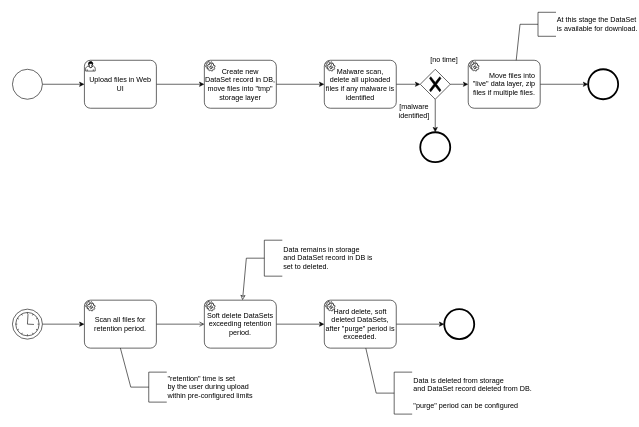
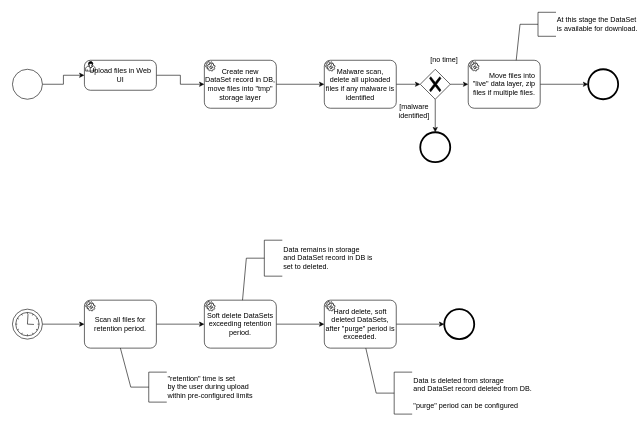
  <mxCell id="0" />
  <mxCell id="1" parent="0" />
  <mxCell id="2" style="edgeStyle=orthogonalEdgeStyle;rounded=0;orthogonalLoop=1;jettySize=auto;html=1;" parent="1" source="3" target="5" edge="1"><mxGeometry relative="1" as="geometry" /></mxCell>
  <mxCell id="3" value="" style="points=[[0.145,0.145,0],[0.5,0,0],[0.855,0.145,0],[1,0.5,0],[0.855,0.855,0],[0.5,1,0],[0.145,0.855,0],[0,0.5,0]];shape=mxgraph.bpmn.event;html=1;verticalLabelPosition=bottom;labelBackgroundColor=#ffffff;verticalAlign=top;align=center;perimeter=ellipsePerimeter;outlineConnect=0;aspect=fixed;outline=standard;symbol=general;" parent="1" vertex="1"><mxGeometry x="20" y="115" width="50" height="50" as="geometry" /></mxCell>
  <mxCell id="4" style="edgeStyle=orthogonalEdgeStyle;rounded=0;orthogonalLoop=1;jettySize=auto;html=1;entryX=0;entryY=0.5;entryDx=0;entryDy=0;entryPerimeter=0;" parent="1" source="5" target="7" edge="1"><mxGeometry relative="1" as="geometry" /></mxCell>
- <mxCell id="5" value="Upload files in Web UI" style="points=[[0.25,0,0],[0.5,0,0],[0.75,0,0],[1,0.25,0],[1,0.5,0],[1,0.75,0],[0.75,1,0],[0.5,1,0],[0.25,1,0],[0,0.75,0],[0,0.5,0],[0,0.25,0]];shape=mxgraph.bpmn.task;whiteSpace=wrap;rectStyle=rounded;size=10;html=1;taskMarker=user;align=center;" parent="1" vertex="1"><mxGeometry x="140" y="100" width="120" height="80" as="geometry" /></mxCell>
+ <mxCell id="5" value="Upload files in Web UI" style="points=[[0.25,0,0],[0.5,0,0],[0.75,0,0],[1,0.25,0],[1,0.5,0],[1,0.75,0],[0.75,1,0],[0.5,1,0],[0.25,1,0],[0,0.75,0],[0,0.5,0],[0,0.25,0]];shape=mxgraph.bpmn.task;whiteSpace=wrap;rectStyle=rounded;size=10;html=1;taskMarker=user;align=center;" parent="1" vertex="1"><mxGeometry x="140" y="100" width="120" height="50" as="geometry" /></mxCell>
  <mxCell id="6" style="edgeStyle=none;rounded=0;orthogonalLoop=1;jettySize=auto;html=1;" parent="1" source="7" target="9" edge="1"><mxGeometry relative="1" as="geometry" /></mxCell>
  <mxCell id="7" value="Create new &lt;br&gt;DataSet record in DB, move files into &quot;tmp&quot; storage layer" style="points=[[0.25,0,0],[0.5,0,0],[0.75,0,0],[1,0.25,0],[1,0.5,0],[1,0.75,0],[0.75,1,0],[0.5,1,0],[0.25,1,0],[0,0.75,0],[0,0.5,0],[0,0.25,0]];shape=mxgraph.bpmn.task;whiteSpace=wrap;rectStyle=rounded;size=10;html=1;taskMarker=service;align=center;" parent="1" vertex="1"><mxGeometry x="340" y="100" width="120" height="80" as="geometry" /></mxCell>
  <mxCell id="8" style="edgeStyle=none;rounded=0;orthogonalLoop=1;jettySize=auto;html=1;entryX=0;entryY=0.5;entryDx=0;entryDy=0;entryPerimeter=0;" parent="1" source="9" target="12" edge="1"><mxGeometry relative="1" as="geometry" /></mxCell>
  <mxCell id="9" value="Malware scan,&lt;br&gt;delete all uploaded files if any malware is identified" style="points=[[0.25,0,0],[0.5,0,0],[0.75,0,0],[1,0.25,0],[1,0.5,0],[1,0.75,0],[0.75,1,0],[0.5,1,0],[0.25,1,0],[0,0.75,0],[0,0.5,0],[0,0.25,0]];shape=mxgraph.bpmn.task;whiteSpace=wrap;rectStyle=rounded;size=10;html=1;taskMarker=service;align=center;" parent="1" vertex="1"><mxGeometry x="540" y="100" width="120" height="80" as="geometry" /></mxCell>
  <mxCell id="10" style="edgeStyle=none;rounded=0;orthogonalLoop=1;jettySize=auto;html=1;" parent="1" source="12" target="13" edge="1"><mxGeometry relative="1" as="geometry" /></mxCell>
  <mxCell id="11" style="edgeStyle=none;rounded=0;orthogonalLoop=1;jettySize=auto;html=1;" parent="1" source="12" target="15" edge="1"><mxGeometry relative="1" as="geometry" /></mxCell>
  <mxCell id="12" value="" style="points=[[0.25,0.25,0],[0.5,0,0],[0.75,0.25,0],[1,0.5,0],[0.75,0.75,0],[0.5,1,0],[0.25,0.75,0],[0,0.5,0]];shape=mxgraph.bpmn.gateway2;html=1;verticalLabelPosition=bottom;labelBackgroundColor=#ffffff;verticalAlign=top;align=center;perimeter=rhombusPerimeter;outlineConnect=0;outline=none;symbol=none;gwType=exclusive;" parent="1" vertex="1"><mxGeometry x="700" y="115" width="50" height="50" as="geometry" /></mxCell>
  <mxCell id="13" value="" style="points=[[0.145,0.145,0],[0.5,0,0],[0.855,0.145,0],[1,0.5,0],[0.855,0.855,0],[0.5,1,0],[0.145,0.855,0],[0,0.5,0]];shape=mxgraph.bpmn.event;html=1;verticalLabelPosition=bottom;labelBackgroundColor=#ffffff;verticalAlign=top;align=center;perimeter=ellipsePerimeter;outlineConnect=0;aspect=fixed;outline=end;symbol=terminate2;" parent="1" vertex="1"><mxGeometry x="700" y="220" width="50" height="50" as="geometry" /></mxCell>
  <mxCell id="14" style="edgeStyle=none;rounded=0;orthogonalLoop=1;jettySize=auto;html=1;" parent="1" source="15" target="18" edge="1"><mxGeometry relative="1" as="geometry"><mxPoint x="980" y="140" as="targetPoint" /></mxGeometry></mxCell>
  <mxCell id="15" value="&lt;span style=&quot;white-space: pre;&quot;&gt;&#09;&lt;/span&gt;Move files into &quot;live&quot; data layer, zip files if multiple files." style="points=[[0.25,0,0],[0.5,0,0],[0.75,0,0],[1,0.25,0],[1,0.5,0],[1,0.75,0],[0.75,1,0],[0.5,1,0],[0.25,1,0],[0,0.75,0],[0,0.5,0],[0,0.25,0]];shape=mxgraph.bpmn.task;whiteSpace=wrap;rectStyle=rounded;size=10;html=1;taskMarker=service;align=center;" parent="1" vertex="1"><mxGeometry x="780" y="100" width="120" height="80" as="geometry" /></mxCell>
  <mxCell id="16" value="[no time]" style="text;html=1;strokeColor=none;fillColor=none;align=center;verticalAlign=middle;whiteSpace=wrap;rounded=0;" parent="1" vertex="1"><mxGeometry x="700" y="85" width="80" height="30" as="geometry" /></mxCell>
  <mxCell id="17" value="[malware identified]" style="text;html=1;strokeColor=none;fillColor=none;align=center;verticalAlign=middle;whiteSpace=wrap;rounded=0;" parent="1" vertex="1"><mxGeometry x="650" y="170" width="80" height="30" as="geometry" /></mxCell>
  <mxCell id="18" value="" style="points=[[0.145,0.145,0],[0.5,0,0],[0.855,0.145,0],[1,0.5,0],[0.855,0.855,0],[0.5,1,0],[0.145,0.855,0],[0,0.5,0]];shape=mxgraph.bpmn.event;html=1;verticalLabelPosition=bottom;labelBackgroundColor=#ffffff;verticalAlign=top;align=center;perimeter=ellipsePerimeter;outlineConnect=0;aspect=fixed;outline=end;symbol=terminate2;" parent="1" vertex="1"><mxGeometry x="980" y="115" width="50" height="50" as="geometry" /></mxCell>
  <mxCell id="19" style="edgeStyle=none;rounded=0;orthogonalLoop=1;jettySize=auto;html=1;" parent="1" source="20" target="22" edge="1"><mxGeometry relative="1" as="geometry" /></mxCell>
  <mxCell id="20" value="" style="points=[[0.145,0.145,0],[0.5,0,0],[0.855,0.145,0],[1,0.5,0],[0.855,0.855,0],[0.5,1,0],[0.145,0.855,0],[0,0.5,0]];shape=mxgraph.bpmn.event;html=1;verticalLabelPosition=bottom;labelBackgroundColor=#ffffff;verticalAlign=top;align=center;perimeter=ellipsePerimeter;outlineConnect=0;aspect=fixed;outline=standard;symbol=timer;" parent="1" vertex="1"><mxGeometry x="20" y="515" width="50" height="50" as="geometry" /></mxCell>
- <mxCell id="21" style="edgeStyle=none;rounded=0;orthogonalLoop=1;jettySize=auto;html=1;entryX=0;entryY=0.5;entryDx=0;entryDy=0;entryPerimeter=0;endArrow=open;" parent="1" source="22" target="24" edge="1"><mxGeometry relative="1" as="geometry"><mxPoint x="300" y="540" as="targetPoint" /></mxGeometry></mxCell>
+ <mxCell id="21" style="edgeStyle=none;rounded=0;orthogonalLoop=1;jettySize=auto;html=1;entryX=0;entryY=0.5;entryDx=0;entryDy=0;entryPerimeter=0;" parent="1" source="22" target="24" edge="1"><mxGeometry relative="1" as="geometry"><mxPoint x="300" y="540" as="targetPoint" /></mxGeometry></mxCell>
  <mxCell id="22" value="Scan all files for retention period." style="points=[[0.25,0,0],[0.5,0,0],[0.75,0,0],[1,0.25,0],[1,0.5,0],[1,0.75,0],[0.75,1,0],[0.5,1,0],[0.25,1,0],[0,0.75,0],[0,0.5,0],[0,0.25,0]];shape=mxgraph.bpmn.task;whiteSpace=wrap;rectStyle=rounded;size=10;html=1;taskMarker=service;" parent="1" vertex="1"><mxGeometry x="140" y="500" width="120" height="80" as="geometry" /></mxCell>
  <mxCell id="23" value="" style="edgeStyle=none;rounded=0;orthogonalLoop=1;jettySize=auto;html=1;" parent="1" source="24" target="26" edge="1"><mxGeometry relative="1" as="geometry" /></mxCell>
  <mxCell id="24" value="Soft delete DataSets exceeding retention period." style="points=[[0.25,0,0],[0.5,0,0],[0.75,0,0],[1,0.25,0],[1,0.5,0],[1,0.75,0],[0.75,1,0],[0.5,1,0],[0.25,1,0],[0,0.75,0],[0,0.5,0],[0,0.25,0]];shape=mxgraph.bpmn.task;whiteSpace=wrap;rectStyle=rounded;size=10;html=1;taskMarker=service;" parent="1" vertex="1"><mxGeometry x="340" y="500" width="120" height="80" as="geometry" /></mxCell>
  <mxCell id="25" style="edgeStyle=none;rounded=0;orthogonalLoop=1;jettySize=auto;html=1;" parent="1" source="26" target="27" edge="1"><mxGeometry relative="1" as="geometry" /></mxCell>
  <mxCell id="26" value="Hard delete, soft deleted DataSets, after &quot;purge&quot; period is exceeded." style="points=[[0.25,0,0],[0.5,0,0],[0.75,0,0],[1,0.25,0],[1,0.5,0],[1,0.75,0],[0.75,1,0],[0.5,1,0],[0.25,1,0],[0,0.75,0],[0,0.5,0],[0,0.25,0]];shape=mxgraph.bpmn.task;whiteSpace=wrap;rectStyle=rounded;size=10;html=1;taskMarker=service;" parent="1" vertex="1"><mxGeometry x="540" y="500" width="120" height="80" as="geometry" /></mxCell>
  <mxCell id="27" value="" style="points=[[0.145,0.145,0],[0.5,0,0],[0.855,0.145,0],[1,0.5,0],[0.855,0.855,0],[0.5,1,0],[0.145,0.855,0],[0,0.5,0]];shape=mxgraph.bpmn.event;html=1;verticalLabelPosition=bottom;labelBackgroundColor=#ffffff;verticalAlign=top;align=center;perimeter=ellipsePerimeter;outlineConnect=0;aspect=fixed;outline=end;symbol=terminate2;" parent="1" vertex="1"><mxGeometry x="740" y="515" width="50" height="50" as="geometry" /></mxCell>
- <mxCell id="28" style="edgeStyle=none;rounded=0;orthogonalLoop=1;jettySize=auto;html=1;exitX=0;exitY=0.5;exitDx=0;exitDy=0;exitPerimeter=0;endArrow=classic;endFill=0;" parent="1" source="29" target="24" edge="1"><mxGeometry relative="1" as="geometry" /></mxCell>
+ <mxCell id="28" style="edgeStyle=none;rounded=0;orthogonalLoop=1;jettySize=auto;html=1;exitX=0;exitY=0.5;exitDx=0;exitDy=0;exitPerimeter=0;endArrow=none;endFill=0;" parent="1" source="29" target="24" edge="1"><mxGeometry relative="1" as="geometry" /></mxCell>
  <mxCell id="29" value="Data remains in storage&lt;br&gt;and DataSet record in DB is&lt;br&gt;set to deleted." style="html=1;shape=mxgraph.flowchart.annotation_2;align=left;labelPosition=right;" parent="1" vertex="1"><mxGeometry x="410" y="400" width="60" height="60" as="geometry" /></mxCell>
  <mxCell id="30" style="edgeStyle=none;rounded=0;orthogonalLoop=1;jettySize=auto;html=1;exitX=0;exitY=0.5;exitDx=0;exitDy=0;exitPerimeter=0;endArrow=none;endFill=0;" parent="1" source="31" target="26" edge="1"><mxGeometry relative="1" as="geometry"><mxPoint x="619.998" y="720" as="targetPoint" /></mxGeometry></mxCell>
  <mxCell id="31" value="Data is deleted from storage&lt;br&gt;and DataSet record deleted from DB.&lt;br&gt;&lt;br&gt;&quot;purge&quot; period can be configured" style="html=1;shape=mxgraph.flowchart.annotation_2;align=left;labelPosition=right;" parent="1" vertex="1"><mxGeometry x="626.52" y="620" width="60" height="70" as="geometry" /></mxCell>
  <mxCell id="32" style="edgeStyle=none;rounded=0;orthogonalLoop=1;jettySize=auto;html=1;exitX=0;exitY=0.5;exitDx=0;exitDy=0;exitPerimeter=0;endArrow=none;endFill=0;" parent="1" source="33" edge="1"><mxGeometry relative="1" as="geometry"><mxPoint x="200.004" y="580" as="targetPoint" /></mxGeometry></mxCell>
  <mxCell id="33" value="&quot;retention&quot; time is set&lt;br&gt;by the user during upload&lt;br&gt;within pre-configured limits" style="html=1;shape=mxgraph.flowchart.annotation_2;align=left;labelPosition=right;" parent="1" vertex="1"><mxGeometry x="217.3" y="620" width="60" height="50" as="geometry" /></mxCell>
  <mxCell id="34" style="edgeStyle=none;rounded=0;orthogonalLoop=1;jettySize=auto;html=1;exitX=0;exitY=0.5;exitDx=0;exitDy=0;exitPerimeter=0;endArrow=none;endFill=0;" parent="1" source="35" edge="1"><mxGeometry relative="1" as="geometry"><mxPoint x="859.996" y="100" as="targetPoint" /></mxGeometry></mxCell>
  <mxCell id="35" value="At this stage the DataSet&lt;br&gt;is available for download." style="html=1;shape=mxgraph.flowchart.annotation_2;align=left;labelPosition=right;" parent="1" vertex="1"><mxGeometry x="866.36" y="20" width="60" height="40" as="geometry" /></mxCell>
